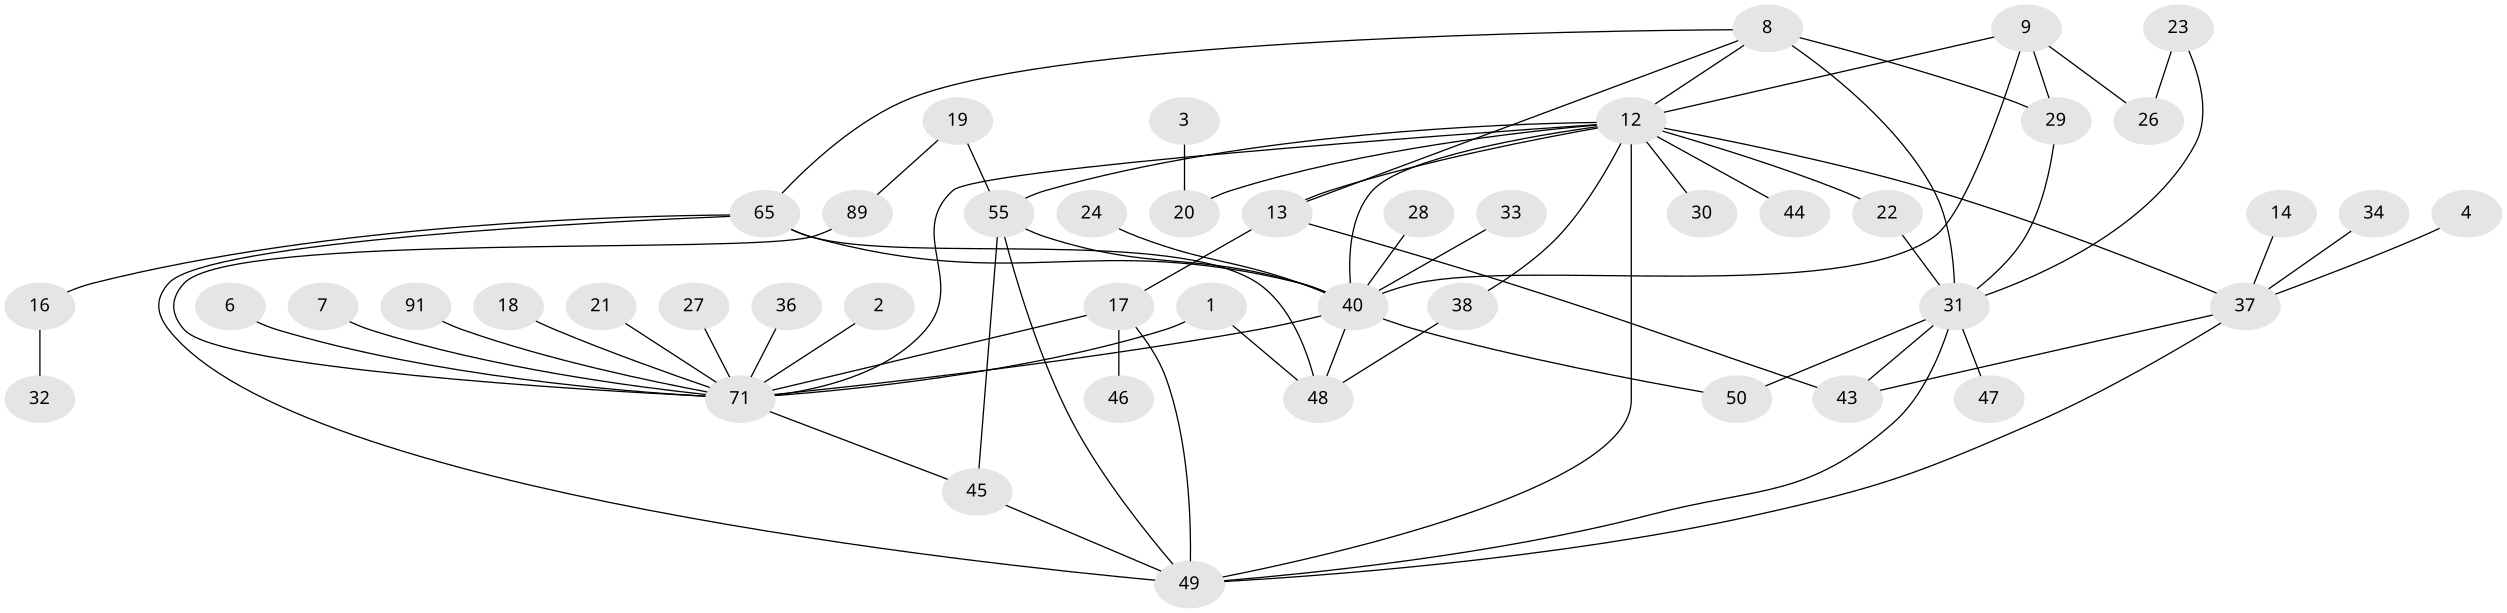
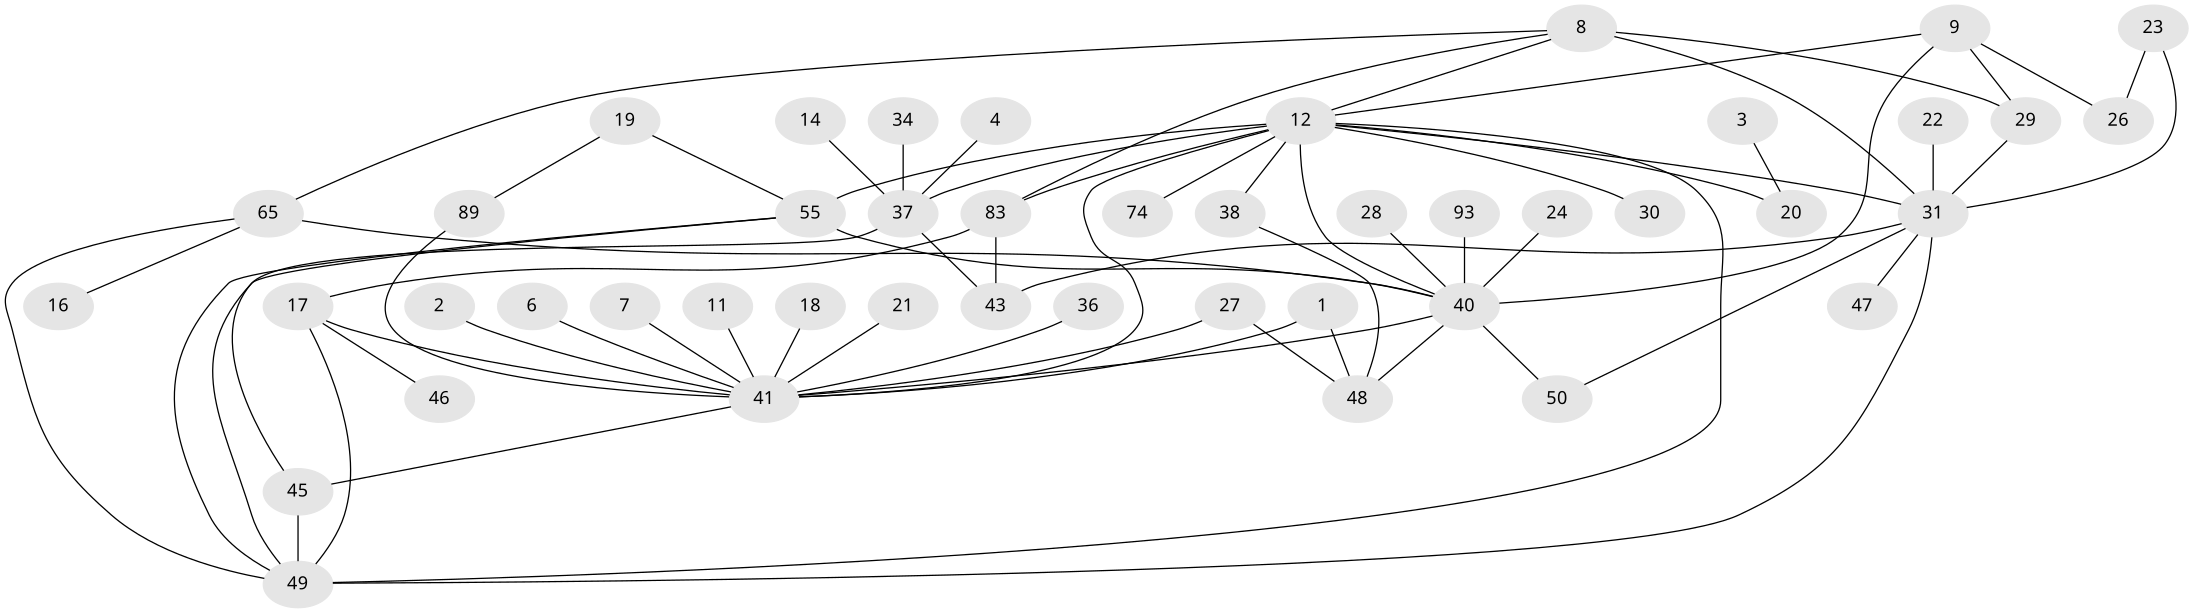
  graph {
    fontname="Noto Sans"
    node [color=gray90 fontname="Noto Sans" style=filled]
    edge [fontname="Noto Sans" weight=1.0]
    1
-   41 [label=71]
+   41
    48
    45
    2
    3
    20
    4
    37
    49
    43
    6
    7
    8
    12
-   13
+   13 [label=83]
    n17 [label=65]
    29
    31
    40
    22
    30
    n23 [label=55]
    38
-   44
+   44 [label=74]
    17
    16
    47
    50
    9
    26
-   11 [label=91]
+   11
    46
    14
-   32
    18
    19
    n38 [label=89]
    21
    23
    24
    27
    28
-   33
+   33 [label=93]
    34
    36
    1 -- 41
    1 -- 48
    41 -- 45
    45 -- 49
    2 -- 41
    3 -- 20
    4 -- 37
    37 -- 49
    37 -- 43
    6 -- 41
    7 -- 41
    8 -- 12
    8 -- 13
    8 -- n17
    8 -- 29 [weight=2.0]
    8 -- 31
    12 -- 41
    12 -- 20
    12 -- 37
    12 -- 49
    12 -- 13
    12 -- 40
-   12 -- 22
+   12 -- 31
    12 -- 30
    12 -- n23
    12 -- 38
    12 -- 44
    13 -- 43
    13 -- 17
-   n17 -- 48
+   27 -- 48
    n17 -- 49
    n17 -- 40
    n17 -- 16
    29 -- 31
    31 -- 49
    31 -- 43
    31 -- 47
    31 -- 50
    40 -- 41
    40 -- 48
    40 -- 50
    22 -- 31
    n23 -- 45
    n23 -- 49
    n23 -- 40 [weight=3.0]
    38 -- 48
    17 -- 41
    17 -- 49
    17 -- 46
-   16 -- 32
    9 -- 12
    9 -- 29
    9 -- 40
    9 -- 26
    11 -- 41
    14 -- 37
    18 -- 41
    19 -- n23
    19 -- n38
    n38 -- 41
    21 -- 41
    23 -- 31
    23 -- 26
    24 -- 40
    27 -- 41
    28 -- 40
    33 -- 40
    34 -- 37
    36 -- 41
  }
